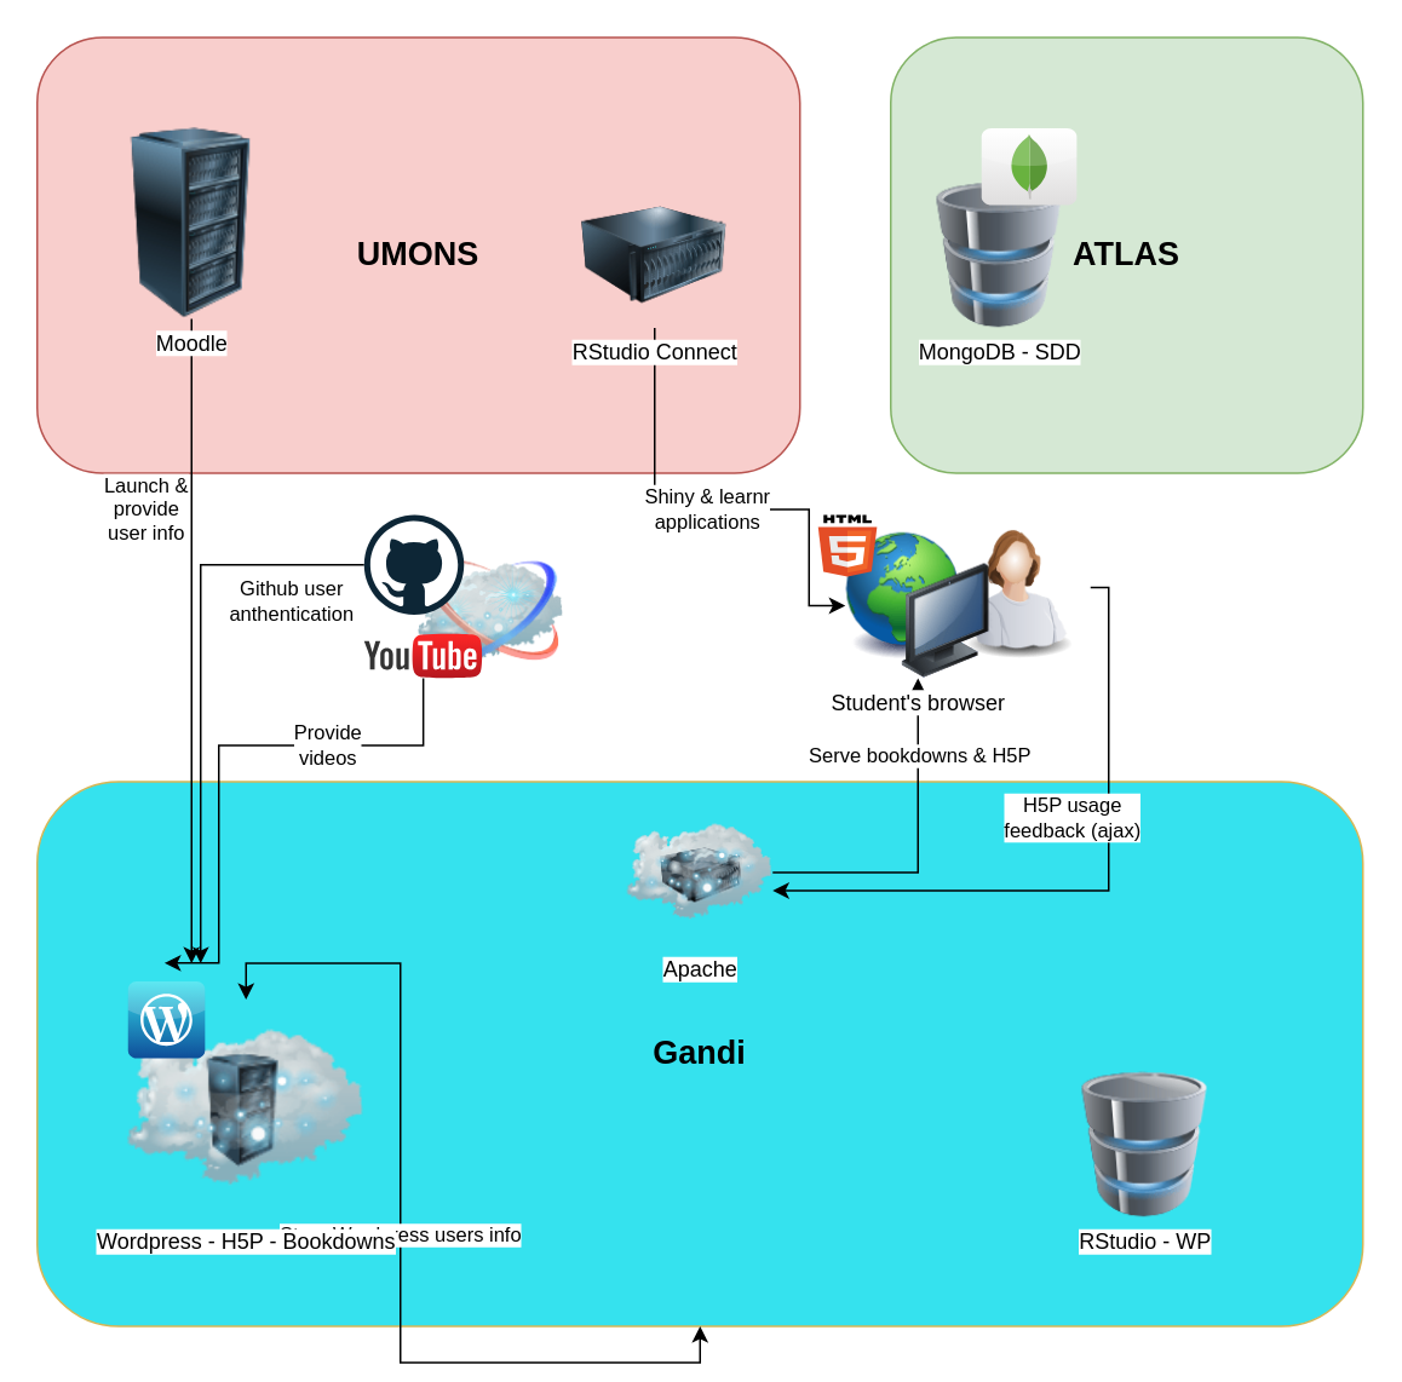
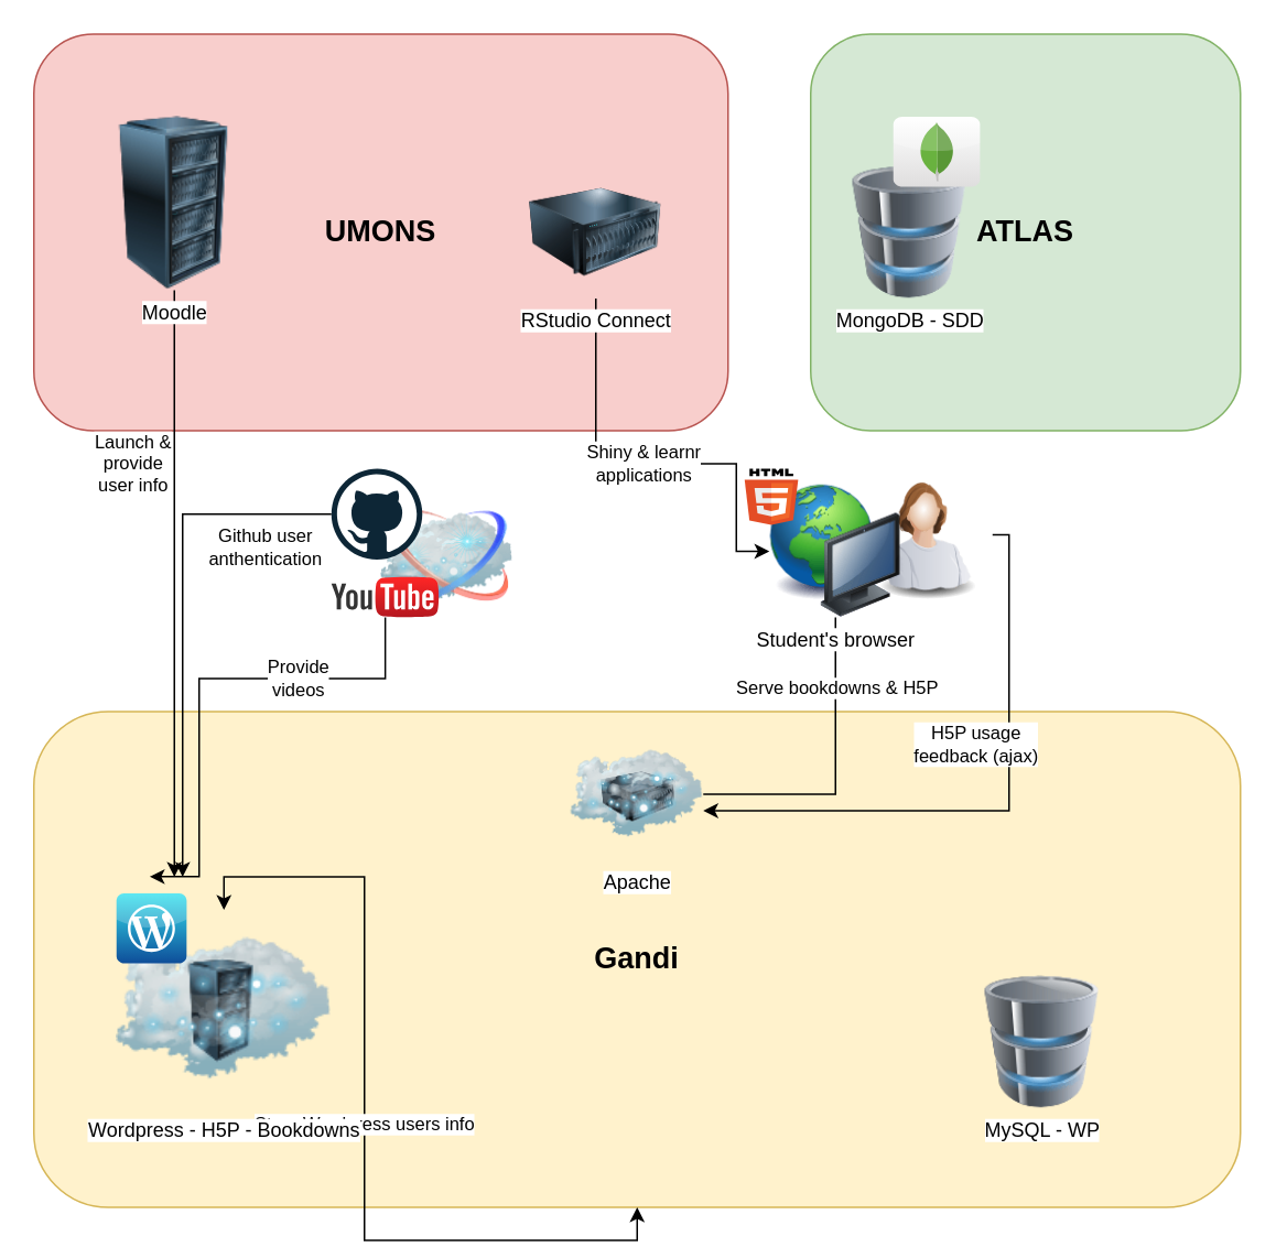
  <mxCell id="0" />
  <mxCell id="1" parent="0" />
  <mxCell id="2" value="" style="image;html=1;labelBackgroundColor=#ffffff;image=img/lib/clip_art/networking/Cloud_128x128.png" vertex="1" parent="1"><mxGeometry x="230" y="297" width="80" height="80" as="geometry" /></mxCell>
  <mxCell id="3" value="&lt;h2&gt;UMONS&lt;/h2&gt;" style="rounded=1;whiteSpace=wrap;html=1;fillColor=#f8cecc;strokeColor=#b85450;" vertex="1" parent="1"><mxGeometry x="20" y="20" width="420" height="240" as="geometry" /></mxCell>
- <mxCell id="4" value="&lt;h2&gt;Gandi&lt;/h2&gt;" style="rounded=1;whiteSpace=wrap;html=1;fillColor=#35e2ee;strokeColor=#d6b656;" vertex="1" parent="1"><mxGeometry x="20" y="430" width="730" height="300" as="geometry" /></mxCell>
+ <mxCell id="4" value="&lt;h2&gt;Gandi&lt;/h2&gt;" style="rounded=1;whiteSpace=wrap;html=1;fillColor=#fff2cc;strokeColor=#d6b656;" vertex="1" parent="1"><mxGeometry x="20" y="430" width="730" height="300" as="geometry" /></mxCell>
  <mxCell id="5" value="&lt;h2&gt;ATLAS&lt;/h2&gt;" style="rounded=1;whiteSpace=wrap;html=1;fillColor=#d5e8d4;strokeColor=#82b366;align=center;" vertex="1" parent="1"><mxGeometry x="490" y="20" width="260" height="240" as="geometry" /></mxCell>
  <mxCell id="6" value="MongoDB - SDD" style="image;html=1;labelBackgroundColor=#ffffff;image=img/lib/clip_art/computers/Database_128x128.png" vertex="1" parent="1"><mxGeometry x="510" y="100" width="80" height="80" as="geometry" /></mxCell>
  <mxCell id="7" value="Launch &amp;amp;&lt;br&gt;provide&lt;br&gt;user info" style="edgeStyle=orthogonalEdgeStyle;rounded=0;orthogonalLoop=1;jettySize=auto;html=1;startArrow=none;startFill=0;" edge="1" parent="1" source="8"><mxGeometry x="0.606" y="-182" relative="1" as="geometry"><mxPoint x="105" y="530" as="targetPoint" /><Array as="points"><mxPoint x="105" y="460" /><mxPoint x="105" y="460" /></Array><mxPoint x="157" y="-180" as="offset" /></mxGeometry></mxCell>
  <mxCell id="8" value="Moodle" style="image;html=1;labelBackgroundColor=#ffffff;image=img/lib/clip_art/computers/Server_Rack_128x128.png" vertex="1" parent="1"><mxGeometry x="60" y="70" width="90" height="105" as="geometry" /></mxCell>
  <mxCell id="9" value="Shiny &amp;amp; learnr&lt;br&gt;applications" style="edgeStyle=orthogonalEdgeStyle;rounded=0;orthogonalLoop=1;jettySize=auto;html=1;entryX=0;entryY=0.5;entryDx=0;entryDy=0;startArrow=none;startFill=0;" edge="1" parent="1" source="10" target="19"><mxGeometry relative="1" as="geometry"><Array as="points"><mxPoint x="360" y="280" /><mxPoint x="445" y="280" /><mxPoint x="445" y="333" /></Array></mxGeometry></mxCell>
  <mxCell id="10" value="RStudio Connect" style="image;html=1;labelBackgroundColor=#ffffff;image=img/lib/clip_art/computers/Server_128x128.png" vertex="1" parent="1"><mxGeometry x="320" y="100" width="80" height="80" as="geometry" /></mxCell>
  <mxCell id="11" value="Store Wordpress users info" style="edgeStyle=orthogonalEdgeStyle;rounded=0;orthogonalLoop=1;jettySize=auto;html=1;startArrow=classic;startFill=1;" edge="1" parent="1" source="12" target="4"><mxGeometry relative="1" as="geometry" /></mxCell>
  <mxCell id="12" value="Wordpress - H5P - Bookdowns" style="image;html=1;labelBackgroundColor=#ffffff;image=img/lib/clip_art/networking/Cloud_Rack_128x128.png" vertex="1" parent="1"><mxGeometry x="70" y="550" width="130" height="120" as="geometry" /></mxCell>
- <mxCell id="13" value="RStudio - WP" style="image;html=1;labelBackgroundColor=#ffffff;image=img/lib/clip_art/computers/Database_128x128.png" vertex="1" parent="1"><mxGeometry x="590" y="590" width="80" height="80" as="geometry" /></mxCell>
- <mxCell id="14" style="edgeStyle=orthogonalEdgeStyle;rounded=0;orthogonalLoop=1;jettySize=auto;html=1;entryX=0.5;entryY=1;entryDx=0;entryDy=0;" edge="1" parent="1" source="16" target="19"><mxGeometry relative="1" as="geometry" /></mxCell>
+ <mxCell id="13" value="MySQL - WP" style="image;html=1;labelBackgroundColor=#ffffff;image=img/lib/clip_art/computers/Database_128x128.png" vertex="1" parent="1"><mxGeometry x="590" y="590" width="80" height="80" as="geometry" /></mxCell>
+ <mxCell id="14" style="edgeStyle=orthogonalEdgeStyle;rounded=0;orthogonalLoop=1;jettySize=auto;html=1;entryX=0.5;entryY=1;entryDx=0;entryDy=0;endArrow=none;" edge="1" parent="1" source="16" target="19"><mxGeometry relative="1" as="geometry" /></mxCell>
  <mxCell id="15" value="Serve bookdowns &amp;amp; H5P" style="edgeLabel;html=1;align=center;verticalAlign=middle;resizable=0;points=[];" vertex="1" connectable="0" parent="14"><mxGeometry x="0.551" relative="1" as="geometry"><mxPoint as="offset" /></mxGeometry></mxCell>
  <mxCell id="16" value="Apache" style="image;html=1;labelBackgroundColor=#ffffff;image=img/lib/clip_art/networking/Cloud_Server_128x128.png" vertex="1" parent="1"><mxGeometry x="345" y="440" width="80" height="80" as="geometry" /></mxCell>
  <mxCell id="17" value="H5P usage&lt;br&gt;feedback (ajax)" style="edgeStyle=orthogonalEdgeStyle;rounded=0;orthogonalLoop=1;jettySize=auto;html=1;startArrow=none;startFill=0;" edge="1" parent="1" source="18" target="16"><mxGeometry x="-0.243" y="-20" relative="1" as="geometry"><Array as="points"><mxPoint x="610" y="323" /><mxPoint x="610" y="490" /></Array><mxPoint as="offset" /></mxGeometry></mxCell>
  <mxCell id="18" value="" style="image;html=1;labelBackgroundColor=#ffffff;image=img/lib/clip_art/people/Worker_Woman_128x128.png" vertex="1" parent="1"><mxGeometry x="520" y="283" width="80" height="80" as="geometry" /></mxCell>
  <mxCell id="19" value="Student's browser" style="image;html=1;labelBackgroundColor=#ffffff;image=img/lib/clip_art/computers/Network_128x128.png" vertex="1" parent="1"><mxGeometry x="465" y="293" width="80" height="80" as="geometry" /></mxCell>
  <mxCell id="20" value="" style="dashed=0;outlineConnect=0;html=1;align=center;labelPosition=center;verticalLabelPosition=bottom;verticalAlign=top;shape=mxgraph.webicons.mongodb;gradientColor=#DFDEDE" vertex="1" parent="1"><mxGeometry x="540" y="70" width="52.4" height="42.4" as="geometry" /></mxCell>
  <mxCell id="21" value="" style="dashed=0;outlineConnect=0;html=1;align=center;labelPosition=center;verticalLabelPosition=bottom;verticalAlign=top;shape=mxgraph.webicons.wordpress_2;fillColor=#35E2EE;gradientColor=#0E4D99" vertex="1" parent="1"><mxGeometry x="70" y="540" width="42.4" height="42.4" as="geometry" /></mxCell>
  <mxCell id="22" value="" style="dashed=0;outlineConnect=0;html=1;align=center;labelPosition=center;verticalLabelPosition=bottom;verticalAlign=top;shape=mxgraph.weblogos.html5" vertex="1" parent="1"><mxGeometry x="450" y="283" width="32.4" height="34" as="geometry" /></mxCell>
  <mxCell id="23" value="Github user&lt;br&gt;anthentication" style="edgeStyle=orthogonalEdgeStyle;rounded=0;orthogonalLoop=1;jettySize=auto;html=1;startArrow=none;startFill=0;" edge="1" parent="1" source="24"><mxGeometry x="-0.742" y="20" relative="1" as="geometry"><mxPoint x="110" y="530" as="targetPoint" /><Array as="points"><mxPoint x="110" y="311" /></Array><mxPoint as="offset" /></mxGeometry></mxCell>
  <mxCell id="24" value="" style="dashed=0;outlineConnect=0;html=1;align=center;labelPosition=center;verticalLabelPosition=bottom;verticalAlign=top;shape=mxgraph.weblogos.github" vertex="1" parent="1"><mxGeometry x="200" y="283" width="55" height="55" as="geometry" /></mxCell>
  <mxCell id="25" value="Provide&lt;br&gt;videos" style="edgeStyle=orthogonalEdgeStyle;rounded=0;orthogonalLoop=1;jettySize=auto;html=1;entryX=0.096;entryY=0.333;entryDx=0;entryDy=0;entryPerimeter=0;startArrow=none;startFill=0;" edge="1" parent="1" source="26" target="4"><mxGeometry x="-0.402" relative="1" as="geometry"><Array as="points"><mxPoint x="233" y="410" /><mxPoint x="120" y="410" /><mxPoint x="120" y="530" /></Array><mxPoint as="offset" /></mxGeometry></mxCell>
  <mxCell id="26" value="" style="dashed=0;outlineConnect=0;html=1;align=center;labelPosition=center;verticalLabelPosition=bottom;verticalAlign=top;shape=mxgraph.weblogos.youtube;fillColor=#FF2626;gradientColor=#B5171F" vertex="1" parent="1"><mxGeometry x="200" y="348.2" width="65.2" height="24.8" as="geometry" /></mxCell>
